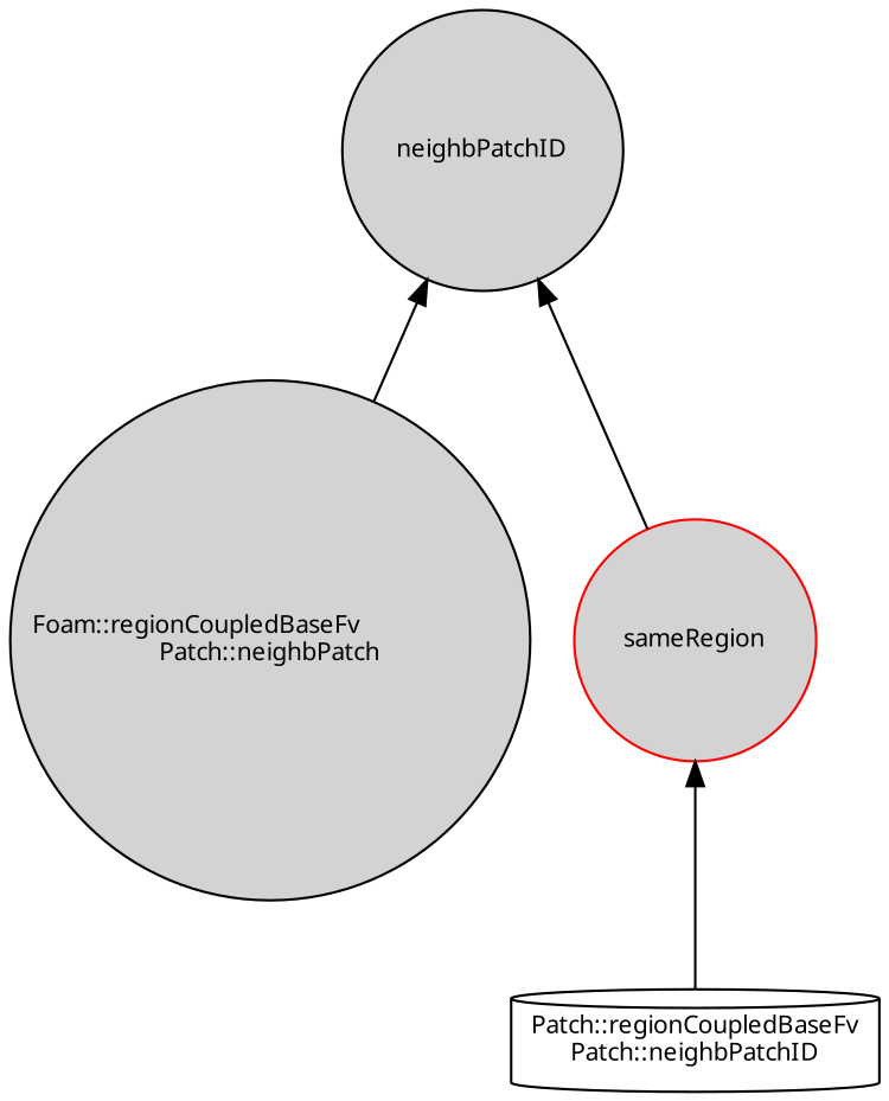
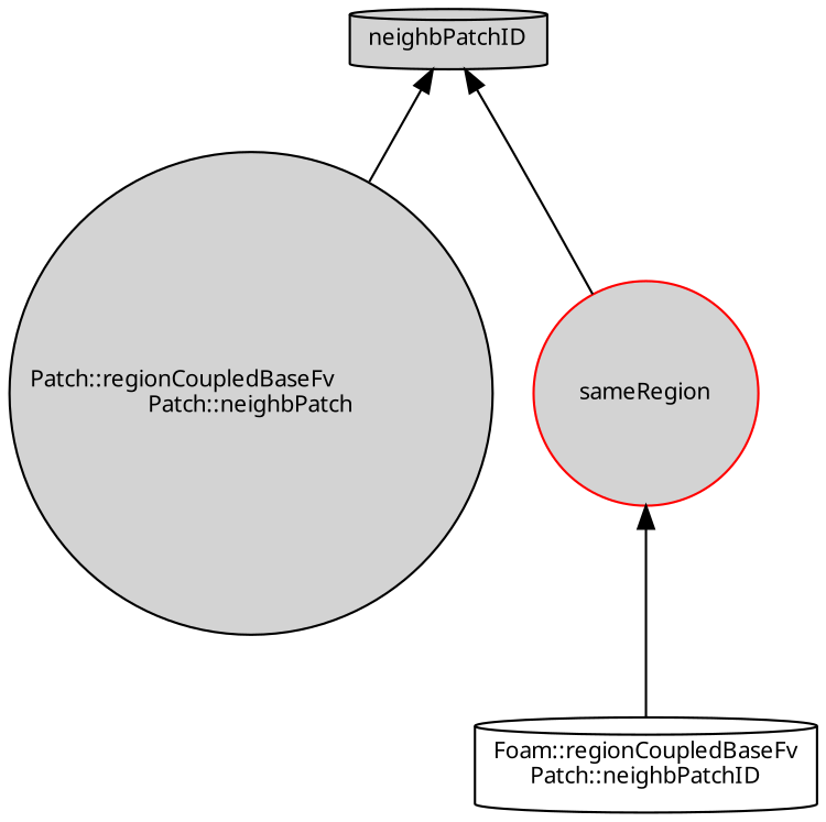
  digraph {
    fontname="Noto Sans"
    rankdir=TB
    node [color=black fillcolor=lightgrey fontname="Noto Sans" fontsize=10 shape=cylinder style=filled]
    edge [color=black dir=back fontname="Noto Sans" fontsize=10 labelfontname=Helvetica labelfontsize=10 style=solid]
-   n1 [fontcolor=black height=0.2 label=neighbPatchID shape=circle width=0.4]
-   n2 [height=0.2 label="Foam::regionCoupledBaseFv\lPatch::neighbPatch" shape=circle width=0.4]
+   n1 [fontcolor=black height=0.2 label=neighbPatchID width=0.4]
+   n2 [height=0.2 label="Patch::regionCoupledBaseFv\lPatch::neighbPatch" shape=circle width=0.4]
    n3 [color=red height=0.2 label=sameRegion shape=circle width=0.4]
-   n4 [fillcolor=white height=0.2 label="Patch::regionCoupledBaseFv\lPatch::neighbPatchID" width=0.4]
+   n4 [fillcolor=white height=0.2 label="Foam::regionCoupledBaseFv\lPatch::neighbPatchID" width=0.4]
    n1 -> n2
    n1 -> n3
    n3 -> n4
  }
